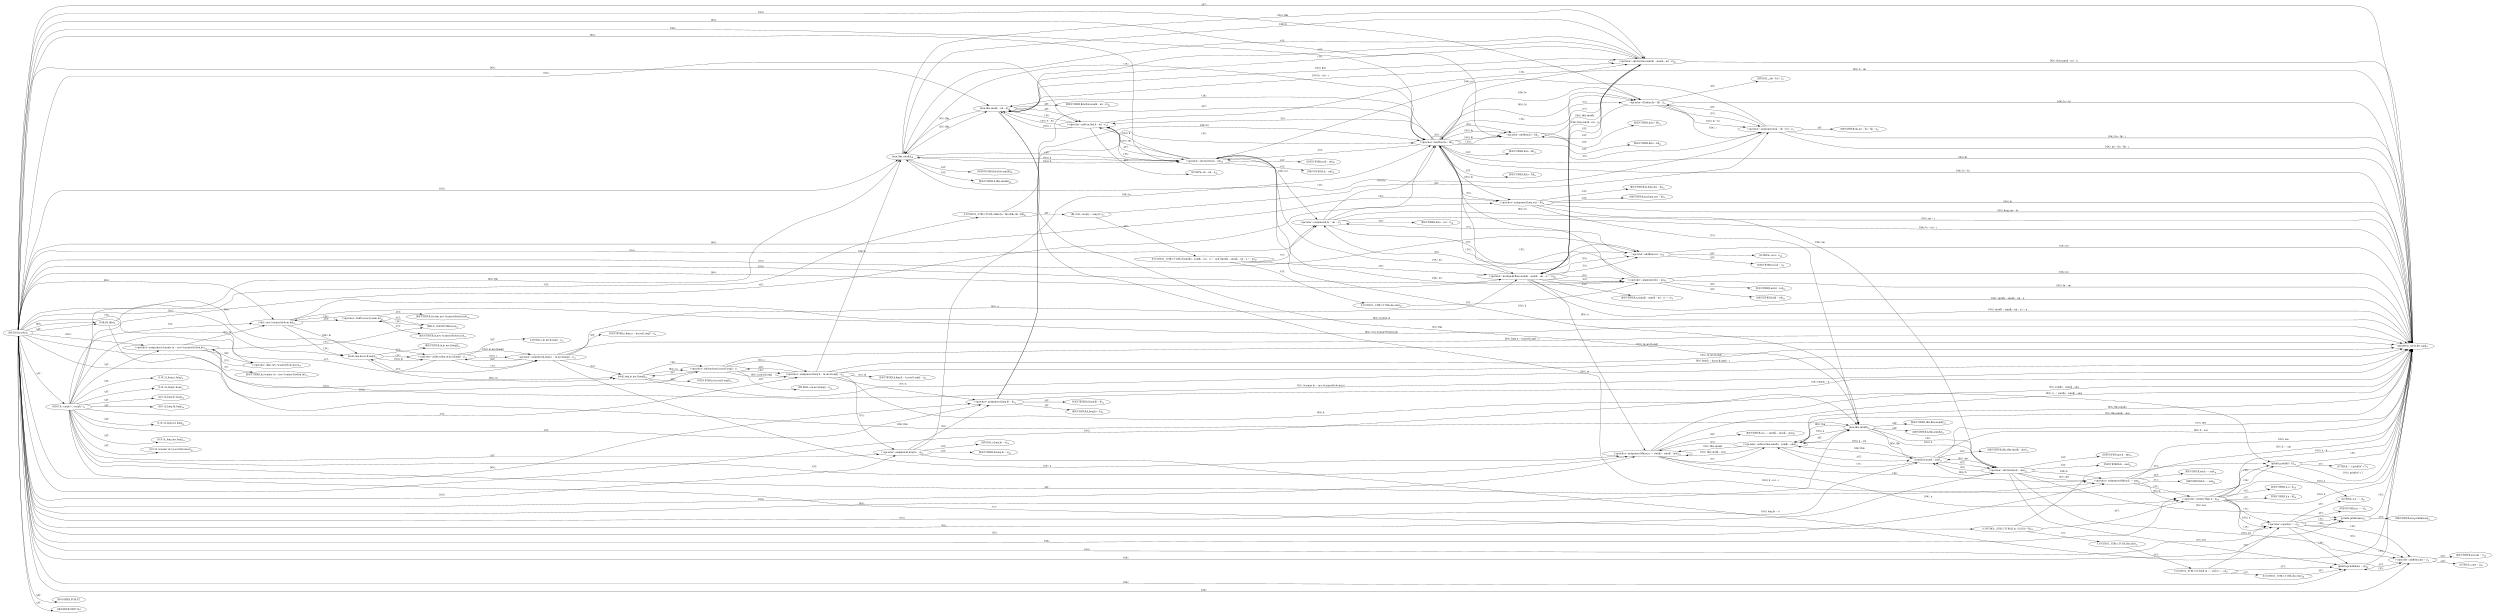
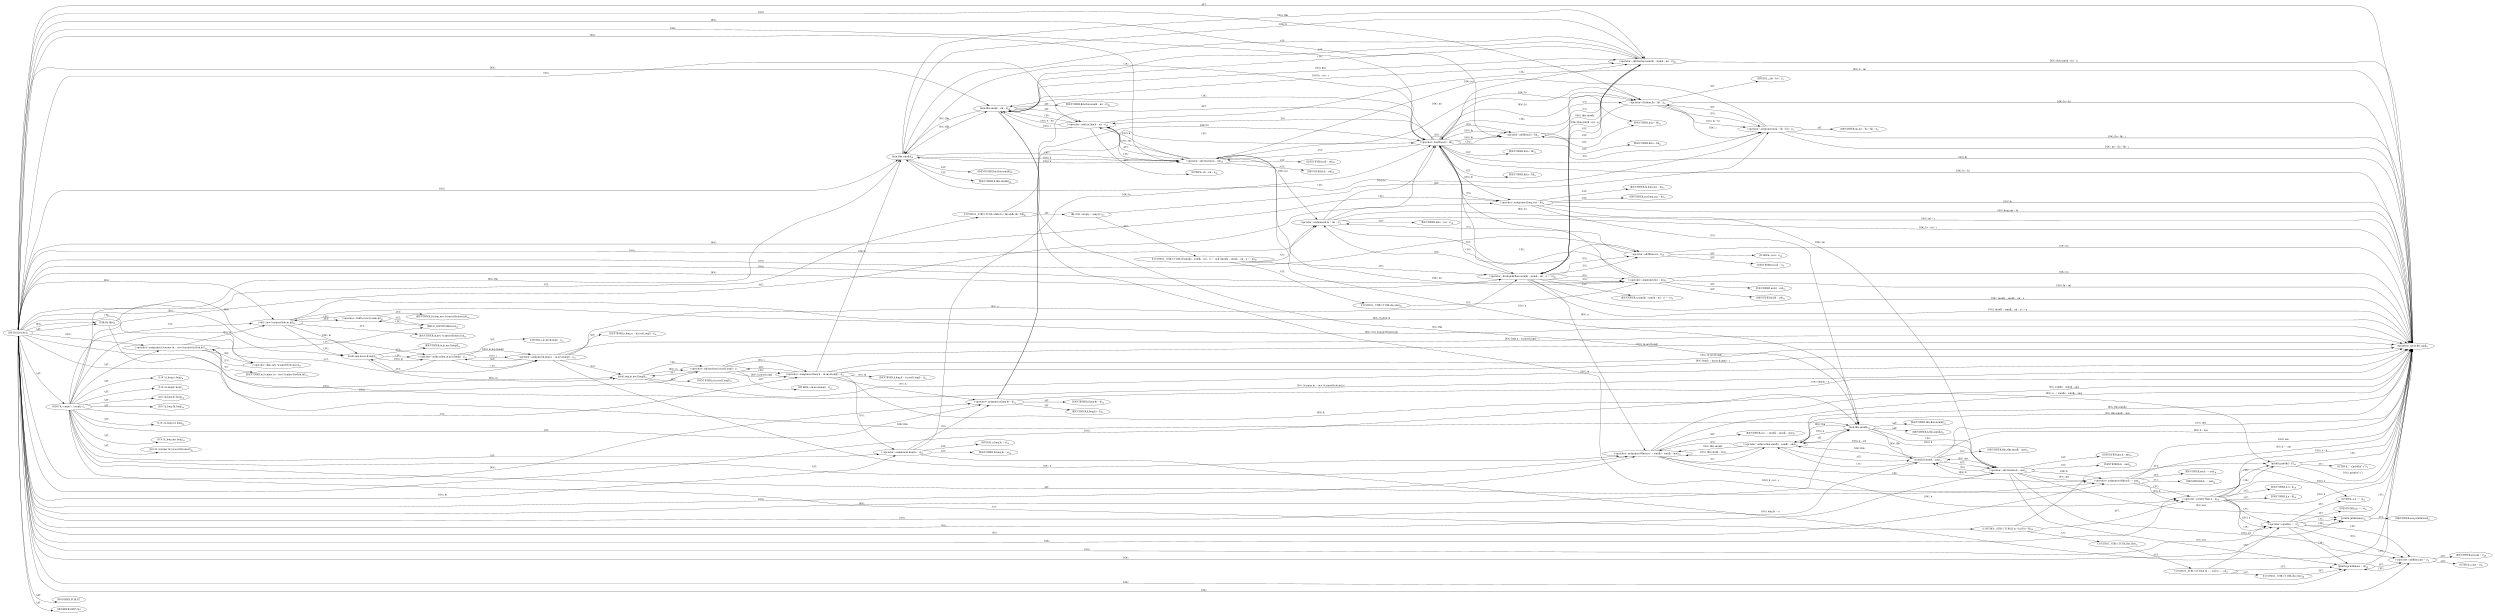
  digraph {
    fontname="Playfair Display"
    rankdir=LR
    node [fontname="Playfair Display"]
    edge [fontname="Playfair Display"]
    n1 [label=<(METHOD,solve)<SUB>8</SUB>>]
    n2 [label=<(PARAM,this)<SUB>8</SUB>>]
    n3 [label=<(BLOCK,&lt;empty&gt;,&lt;empty&gt;)<SUB>9</SUB>>]
    n4 [label=<(&lt;operator&gt;.assignment,Scanner in = new Scanner(System.in))<SUB>10</SUB>>]
    n5 [label=<(&lt;operator&gt;.alloc,new Scanner(System.in))<SUB>10</SUB>>]
    n6 [label=<(&lt;init&gt;,new Scanner(System.in))<SUB>10</SUB>>]
    n7 [label=<(&lt;operator&gt;.subtraction,in.nextLong() - 1)<SUB>11</SUB>>]
    n8 [label=<(nextLong,in.nextLong())<SUB>11</SUB>>]
    n9 [label=<(&lt;operator&gt;.subtraction,in.nextLong() - 1)<SUB>12</SUB>>]
    n10 [label=<(nextLong,in.nextLong())<SUB>12</SUB>>]
    n11 [label=<(&lt;operator&gt;.assignment,long lo = 0)<SUB>14</SUB>>]
    n12 [label=<(&lt;operator&gt;.assignment,long hi = k)<SUB>14</SUB>>]
    n13 [label=<(&lt;operator&gt;.lessThan,lo &lt; hi)<SUB>15</SUB>>]
    n14 [label=<(&lt;operator&gt;.addition,lo + hi)<SUB>17</SUB>>]
    n15 [label=<(&lt;operator&gt;.lessEqualsThan,sum(k) - sum(k - mi - 1) &lt;= n)<SUB>18</SUB>>]
    n16 [label=<(sum,this.sum(k))<SUB>18</SUB>>]
    n17 [label=<(sum,this.sum(k - mi - 1))<SUB>18</SUB>>]
    n18 [label=<(&lt;operator&gt;.subtraction,k - mi - 1)<SUB>18</SUB>>]
    n19 [label=<(&lt;operator&gt;.subtraction,k - mi)<SUB>18</SUB>>]
    n20 [label=<(&lt;operator&gt;.assignment,lo = mi + 1)<SUB>18</SUB>>]
    n21 [label=<(&lt;operator&gt;.addition,mi + 1)<SUB>18</SUB>>]
    n22 [label=<(&lt;operator&gt;.assignment,hi = mi)<SUB>19</SUB>>]
    n23 [label=<(&lt;operator&gt;.assignment,long ans = lo)<SUB>22</SUB>>]
    n24 [label=<(&lt;operator&gt;.assignmentMinus,n -= sum(k) - sum(k - ans))<SUB>23</SUB>>]
    n25 [label=<(sum,this.sum(k))<SUB>23</SUB>>]
    n26 [label=<(sum,this.sum(k - ans))<SUB>23</SUB>>]
    n27 [label=<(&lt;operator&gt;.subtraction,k - ans)<SUB>23</SUB>>]
    n28 [label=<(&lt;operator&gt;.assignmentMinus,k -= ans)<SUB>24</SUB>>]
    n29 [label=<(&lt;operator&gt;.greaterThan,n &gt; k)<SUB>26</SUB>>]
    n30 [label=<(println,println(&quot;-1&quot;))<SUB>26</SUB>>]
    n31 [label=<(&lt;operator&gt;.equals,n == 0)<SUB>27</SUB>>]
    n32 [label=<(println,println(ans))<SUB>27</SUB>>]
    n33 [label=<(println,println((ans + 1)))<SUB>28</SUB>>]
    n34 [label=<(&lt;operator&gt;.addition,ans + 1)<SUB>28</SUB>>]
    n35 [label=<(MODIFIER,PUBLIC)>]
    n36 [label=<(MODIFIER,VIRTUAL)>]
    n37 [label=<(METHOD_RETURN,void)<SUB>8</SUB>>]
    n38 [label=<(LOCAL,Scanner in: java.util.Scanner)<SUB>10</SUB>>]
    n39 [label=<(LOCAL,long n: long)<SUB>11</SUB>>]
    n40 [label=<(&lt;operator&gt;.assignment,long n = in.nextLong() - 1)<SUB>11</SUB>>]
    n41 [label=<(LOCAL,long k: long)<SUB>12</SUB>>]
    n42 [label=<(&lt;operator&gt;.assignment,long k = in.nextLong() - 1)<SUB>12</SUB>>]
    n43 [label=<(LOCAL,long lo: long)<SUB>14</SUB>>]
    n44 [label=<(LOCAL,long hi: long)<SUB>14</SUB>>]
    n45 [label=<(LOCAL,long mi: long)<SUB>14</SUB>>]
    n46 [label=<(CONTROL_STRUCTURE,while (lo &lt; hi),while (lo &lt; hi))<SUB>45</SUB>>]
    n47 [label=<(LOCAL,long ans: long)<SUB>22</SUB>>]
    n48 [label=<(CONTROL_STRUCTURE,if (n &gt; k),if (n &gt; k))<SUB>26</SUB>>]
    n49 [label=<(IDENTIFIER,in,Scanner in = new Scanner(System.in))<SUB>10</SUB>>]
    n50 [label=<(FIELD_IDENTIFIER,in,in)<SUB>10</SUB>>]
    n51 [label=<(IDENTIFIER,in,new Scanner(System.in))<SUB>10</SUB>>]
    n52 [label=<(&lt;operator&gt;.fieldAccess,System.in)<SUB>10</SUB>>]
    n53 [label=<(LITERAL,1,in.nextLong() - 1)<SUB>11</SUB>>]
    n54 [label=<(IDENTIFIER,in,in.nextLong())<SUB>11</SUB>>]
    n55 [label=<(LITERAL,1,in.nextLong() - 1)<SUB>12</SUB>>]
    n56 [label=<(IDENTIFIER,in,in.nextLong())<SUB>12</SUB>>]
    n57 [label=<(IDENTIFIER,lo,long lo = 0)<SUB>14</SUB>>]
    n58 [label=<(LITERAL,0,long lo = 0)<SUB>14</SUB>>]
    n59 [label=<(IDENTIFIER,hi,long hi = k)<SUB>14</SUB>>]
    n60 [label=<(IDENTIFIER,k,long hi = k)<SUB>14</SUB>>]
    n61 [label=<(&lt;operator&gt;.division,(lo + hi) / 2)<SUB>17</SUB>>]
    n62 [label=<(IDENTIFIER,lo,lo &lt; hi)<SUB>15</SUB>>]
    n63 [label=<(IDENTIFIER,hi,lo &lt; hi)<SUB>15</SUB>>]
    n64 [label=<(&lt;operator&gt;.assignment,mi = (lo + hi) / 2)<SUB>17</SUB>>]
    n65 [label=<(&lt;operator&gt;.subtraction,sum(k) - sum(k - mi - 1))<SUB>18</SUB>>]
    n66 [label=<(LITERAL,2,(lo + hi) / 2)<SUB>17</SUB>>]
    n67 [label=<(IDENTIFIER,lo,lo + hi)<SUB>17</SUB>>]
    n68 [label=<(IDENTIFIER,hi,lo + hi)<SUB>17</SUB>>]
    n69 [label=<(IDENTIFIER,n,sum(k) - sum(k - mi - 1) &lt;= n)<SUB>18</SUB>>]
    n70 [label=<(IDENTIFIER,this,this.sum(k))<SUB>18</SUB>>]
    n71 [label=<(IDENTIFIER,k,this.sum(k))<SUB>18</SUB>>]
    n72 [label=<(IDENTIFIER,this,this.sum(k - mi - 1))<SUB>18</SUB>>]
    n73 [label=<(LITERAL,0,n == 0)<SUB>27</SUB>>]
    n74 [label=<(LITERAL,1,k - mi - 1)<SUB>18</SUB>>]
    n75 [label=<(IDENTIFIER,k,k - mi)<SUB>18</SUB>>]
    n76 [label=<(IDENTIFIER,mi,k - mi)<SUB>18</SUB>>]
    n77 [label=<(IDENTIFIER,lo,lo = mi + 1)<SUB>18</SUB>>]
    n78 [label=<(IDENTIFIER,mi,mi + 1)<SUB>18</SUB>>]
    n79 [label=<(LITERAL,1,mi + 1)<SUB>18</SUB>>]
    n80 [label=<(IDENTIFIER,hi,hi = mi)<SUB>19</SUB>>]
    n81 [label=<(IDENTIFIER,mi,hi = mi)<SUB>19</SUB>>]
    n82 [label=<(IDENTIFIER,ans,long ans = lo)<SUB>22</SUB>>]
    n83 [label=<(IDENTIFIER,lo,long ans = lo)<SUB>22</SUB>>]
    n84 [label=<(IDENTIFIER,n,n -= sum(k) - sum(k - ans))<SUB>23</SUB>>]
    n85 [label=<(&lt;operator&gt;.subtraction,sum(k) - sum(k - ans))<SUB>23</SUB>>]
    n86 [label=<(IDENTIFIER,this,this.sum(k))<SUB>23</SUB>>]
    n87 [label=<(IDENTIFIER,k,this.sum(k))<SUB>23</SUB>>]
    n88 [label=<(IDENTIFIER,this,this.sum(k - ans))<SUB>23</SUB>>]
    n89 [label=<(IDENTIFIER,k,k - ans)<SUB>23</SUB>>]
    n90 [label=<(IDENTIFIER,ans,k - ans)<SUB>23</SUB>>]
    n91 [label=<(IDENTIFIER,k,k -= ans)<SUB>24</SUB>>]
    n92 [label=<(IDENTIFIER,ans,k -= ans)<SUB>24</SUB>>]
    n93 [label=<(IDENTIFIER,n,n &gt; k)<SUB>26</SUB>>]
    n94 [label=<(IDENTIFIER,k,n &gt; k)<SUB>26</SUB>>]
    n95 [label=<(LITERAL,&quot;-1&quot;,println(&quot;-1&quot;))<SUB>26</SUB>>]
    n96 [label=<(IDENTIFIER,n,n == 0)<SUB>27</SUB>>]
    n97 [label=<(IDENTIFIER,ans,println(ans))<SUB>27</SUB>>]
    n98 [label=<(IDENTIFIER,ans,ans + 1)<SUB>28</SUB>>]
    n99 [label=<(LITERAL,1,ans + 1)<SUB>28</SUB>>]
    n100 [label=<(IDENTIFIER,n,long n = in.nextLong() - 1)<SUB>11</SUB>>]
    n101 [label=<(IDENTIFIER,k,long k = in.nextLong() - 1)<SUB>12</SUB>>]
    n102 [label=<(BLOCK,&lt;empty&gt;,&lt;empty&gt;)<SUB>16</SUB>>]
    n103 [label=<(CONTROL_STRUCTURE,else,else)<SUB>27</SUB>>]
    n104 [label=<(IDENTIFIER,System,new Scanner(System.in))<SUB>10</SUB>>]
    n105 [label=<(CONTROL_STRUCTURE,if (sum(k) - sum(k - mi - 1) &lt;= n),if (sum(k) - sum(k - mi - 1) &lt;= n))<SUB>18</SUB>>]
    n106 [label=<(IDENTIFIER,mi,mi = (lo + hi) / 2)<SUB>17</SUB>>]
    n107 [label=<(CONTROL_STRUCTURE,else,else)<SUB>19</SUB>>]
    n108 [label=<(CONTROL_STRUCTURE,if (n == 0),if (n == 0))<SUB>27</SUB>>]
    n109 [label=<(CONTROL_STRUCTURE,else,else)<SUB>28</SUB>>]
    n1 -> n2 [label="AST: "]
    n1 -> n2 [label="DDG: "]
    n1 -> n3 [label="AST: "]
    n1 -> n4 [label="DDG: "]
    n1 -> n5 [label="CFG: "]
    n1 -> n6 [label="DDG: "]
    n1 -> n7 [label="DDG: "]
    n1 -> n8 [label="DDG: "]
    n1 -> n9 [label="DDG: "]
    n1 -> n10 [label="DDG: "]
-   n1 -> n11 [label="DDG: "]
+   n1 -> n11 [label="DDG: hi"]
    n1 -> n12 [label="DDG: "]
    n1 -> n13 [label="DDG: "]
    n1 -> n14 [label="DDG: "]
    n1 -> n15 [label="DDG: "]
    n1 -> n16 [label="DDG: "]
    n1 -> n17 [label="DDG: "]
    n1 -> n18 [label="DDG: "]
    n1 -> n19 [label="DDG: "]
    n1 -> n20 [label="DDG: "]
    n1 -> n21 [label="DDG: "]
    n1 -> n22 [label="DDG: "]
    n1 -> n23 [label="DDG: "]
    n1 -> n24 [label="DDG: "]
    n1 -> n25 [label="DDG: "]
    n1 -> n26 [label="DDG: "]
    n1 -> n27 [label="DDG: "]
    n1 -> n28 [label="DDG: "]
    n1 -> n29 [label="DDG: "]
    n1 -> n30 [label="DDG: "]
    n1 -> n31 [label="DDG: "]
    n1 -> n32 [label="DDG: "]
    n1 -> n33 [label="DDG: "]
    n1 -> n34 [label="DDG: "]
    n1 -> n35 [label="AST: "]
    n1 -> n36 [label="AST: "]
    n1 -> n37 [label="AST: "]
    n2 -> n16 [label="DDG: this"]
    n2 -> n25 [label="DDG: this"]
    n3 -> n4 [label="AST: "]
    n3 -> n6 [label="AST: "]
    n3 -> n11 [label="AST: "]
    n3 -> n12 [label="AST: "]
    n3 -> n23 [label="AST: "]
    n3 -> n24 [label="AST: "]
    n3 -> n28 [label="AST: "]
    n3 -> n38 [label="AST: "]
    n3 -> n39 [label="AST: "]
    n3 -> n40 [label="AST: "]
    n3 -> n41 [label="AST: "]
    n3 -> n42 [label="AST: "]
    n3 -> n43 [label="AST: "]
    n3 -> n44 [label="AST: "]
    n3 -> n45 [label="AST: "]
    n3 -> n46 [label="AST: "]
    n3 -> n47 [label="AST: "]
    n3 -> n48 [label="AST: "]
    n4 -> n5 [label="AST: "]
    n4 -> n6 [label="DDG: in"]
    n4 -> n37 [label="DDG: Scanner in = new Scanner(System.in)"]
    n4 -> n49 [label="AST: "]
    n4 -> n50 [label="CFG: "]
    n5 -> n4 [label="CFG: "]
    n6 -> n8 [label="CFG: "]
    n6 -> n8 [label="DDG: in"]
    n6 -> n37 [label="DDG: System.in"]
    n6 -> n37 [label="DDG: new Scanner(System.in)"]
-   n52 -> n51 [label="AST: "]
+   n6 -> n51 [label="AST: "]
    n6 -> n52 [label="AST: "]
    n7 -> n8 [label="AST: "]
    n7 -> n40 [label="CFG: "]
    n7 -> n40 [label="DDG: in.nextLong()"]
    n7 -> n40 [label="DDG: 1"]
    n7 -> n53 [label="AST: "]
    n8 -> n7 [label="CFG: "]
    n8 -> n7 [label="DDG: in"]
    n8 -> n10 [label="DDG: in"]
    n8 -> n54 [label="AST: "]
    n9 -> n10 [label="AST: "]
    n9 -> n37 [label="DDG: in.nextLong()"]
    n9 -> n42 [label="CFG: "]
    n9 -> n42 [label="DDG: in.nextLong()"]
    n9 -> n42 [label="DDG: 1"]
    n9 -> n55 [label="AST: "]
    n10 -> n9 [label="CFG: "]
    n10 -> n9 [label="DDG: in"]
    n10 -> n37 [label="DDG: in"]
    n10 -> n56 [label="AST: "]
    n11 -> n12 [label="CFG: "]
    n11 -> n13 [label="DDG: lo"]
    n11 -> n37 [label="DDG: long lo = 0"]
    n11 -> n57 [label="AST: "]
    n11 -> n58 [label="AST: "]
    n12 -> n13 [label="CFG: "]
    n12 -> n13 [label="DDG: hi"]
    n12 -> n37 [label="DDG: long hi = k"]
    n12 -> n59 [label="AST: "]
    n12 -> n60 [label="AST: "]
    n13 -> n13 [label="CDG: "]
    n13 -> n14 [label="CFG: "]
    n13 -> n14 [label="DDG: lo"]
    n13 -> n14 [label="DDG: hi"]
    n13 -> n14 [label="CDG: "]
    n13 -> n15 [label="CDG: "]
    n13 -> n16 [label="CDG: "]
    n13 -> n17 [label="CDG: "]
    n13 -> n18 [label="CDG: "]
    n13 -> n19 [label="AST: "]
    n13 -> n23 [label="CFG: "]
    n13 -> n23 [label="DDG: lo"]
    n13 -> n37 [label="DDG: hi"]
    n13 -> n37 [label="DDG: lo &lt; hi"]
    n13 -> n61 [label="DDG: lo"]
    n13 -> n61 [label="DDG: hi"]
    n13 -> n61 [label="CDG: "]
    n13 -> n62 [label="AST: "]
    n13 -> n63 [label="AST: "]
    n13 -> n64 [label="CDG: "]
    n13 -> n65 [label="CDG: "]
    n14 -> n61 [label="CFG: "]
    n14 -> n67 [label="AST: "]
    n14 -> n68 [label="AST: "]
    n15 -> n20 [label="CDG: "]
    n15 -> n21 [label="CFG: "]
    n15 -> n21 [label="CDG: "]
    n15 -> n22 [label="CFG: "]
    n15 -> n22 [label="CDG: "]
    n15 -> n24 [label="DDG: n"]
    n15 -> n37 [label="DDG: sum(k) - sum(k - mi - 1)"]
    n15 -> n37 [label="DDG: sum(k) - sum(k - mi - 1) &lt;= n"]
    n15 -> n65 [label="AST: "]
    n15 -> n69 [label="AST: "]
    n16 -> n17 [label="DDG: this"]
    n16 -> n19 [label="CFG: "]
    n16 -> n19 [label="DDG: k"]
    n16 -> n65 [label="DDG: this"]
    n16 -> n65 [label="DDG: k"]
    n16 -> n70 [label="AST: "]
    n16 -> n71 [label="AST: "]
    n17 -> n16 [label="DDG: this"]
    n17 -> n18 [label="AST: "]
    n17 -> n25 [label="DDG: this"]
    n17 -> n65 [label="CFG: "]
    n17 -> n65 [label="DDG: this"]
    n17 -> n65 [label="DDG: k - mi - 1"]
    n17 -> n72 [label="AST: "]
    n17 -> n73 [label="DDG: k - mi - 1"]
    n18 -> n17 [label="CFG: "]
    n18 -> n17 [label="DDG: k - mi"]
    n18 -> n17 [label="DDG: 1"]
    n18 -> n19 [label="AST: "]
    n18 -> n37 [label="DDG: k - mi"]
    n18 -> n74 [label="AST: "]
    n19 -> n16 [label="DDG: k"]
    n19 -> n18 [label="CFG: "]
    n19 -> n18 [label="DDG: k"]
    n19 -> n18 [label="DDG: mi"]
    n19 -> n20 [label="DDG: mi"]
-   n19 -> n21 [label="DDG: mi"]
+   n19 -> n67 [label="DDG: mi"]
    n19 -> n22 [label="DDG: mi"]
    n19 -> n25 [label="DDG: k"]
    n19 -> n75 [label="AST: "]
    n19 -> n76 [label="AST: "]
    n20 -> n13 [label="CFG: "]
    n20 -> n13 [label="DDG: lo"]
    n20 -> n21 [label="AST: "]
    n20 -> n37 [label="DDG: mi + 1"]
    n20 -> n37 [label="DDG: lo = mi + 1"]
    n20 -> n77 [label="AST: "]
    n21 -> n20 [label="CFG: "]
    n21 -> n37 [label="DDG: mi"]
    n21 -> n78 [label="AST: "]
    n21 -> n79 [label="AST: "]
    n22 -> n13 [label="CFG: "]
    n22 -> n13 [label="DDG: hi"]
    n22 -> n37 [label="DDG: mi"]
    n22 -> n37 [label="DDG: hi = mi"]
    n22 -> n80 [label="AST: "]
    n22 -> n81 [label="AST: "]
    n23 -> n25 [label="CFG: "]
    n23 -> n27 [label="DDG: ans"]
    n23 -> n37 [label="DDG: lo"]
    n23 -> n37 [label="DDG: long ans = lo"]
    n23 -> n82 [label="AST: "]
    n23 -> n83 [label="AST: "]
    n24 -> n28 [label="CFG: "]
    n24 -> n29 [label="DDG: n"]
    n24 -> n37 [label="DDG: sum(k) - sum(k - ans)"]
    n24 -> n37 [label="DDG: n -= sum(k) - sum(k - ans)"]
    n24 -> n84 [label="AST: "]
    n24 -> n85 [label="AST: "]
    n25 -> n26 [label="DDG: this"]
    n25 -> n27 [label="CFG: "]
    n25 -> n27 [label="DDG: k"]
    n25 -> n85 [label="DDG: this"]
    n25 -> n85 [label="DDG: k"]
    n25 -> n86 [label="AST: "]
    n25 -> n87 [label="AST: "]
    n26 -> n27 [label="AST: "]
    n26 -> n37 [label="DDG: this"]
    n26 -> n37 [label="DDG: k - ans"]
    n26 -> n85 [label="CFG: "]
    n26 -> n85 [label="DDG: this"]
    n26 -> n85 [label="DDG: k - ans"]
    n26 -> n88 [label="AST: "]
    n27 -> n26 [label="CFG: "]
    n27 -> n26 [label="DDG: k"]
    n27 -> n26 [label="DDG: ans"]
    n27 -> n28 [label="DDG: ans"]
    n27 -> n28 [label="DDG: k"]
    n27 -> n32 [label="DDG: ans"]
    n27 -> n33 [label="DDG: ans"]
    n27 -> n34 [label="DDG: ans"]
    n27 -> n89 [label="AST: "]
    n27 -> n90 [label="AST: "]
    n28 -> n29 [label="CFG: "]
    n28 -> n29 [label="DDG: k"]
    n28 -> n37 [label="DDG: ans"]
    n28 -> n37 [label="DDG: k -= ans"]
    n28 -> n91 [label="AST: "]
    n28 -> n92 [label="AST: "]
    n29 -> n30 [label="CFG: "]
    n29 -> n30 [label="CDG: "]
    n29 -> n31 [label="CFG: "]
    n29 -> n31 [label="DDG: n"]
    n29 -> n31 [label="CDG: "]
    n29 -> n37 [label="DDG: n"]
    n29 -> n37 [label="DDG: k"]
    n29 -> n37 [label="DDG: n &gt; k"]
    n29 -> n93 [label="AST: "]
    n29 -> n94 [label="AST: "]
    n30 -> n37 [label="CFG: "]
    n30 -> n37 [label="DDG: println(&quot;-1&quot;)"]
    n30 -> n95 [label="AST: "]
    n31 -> n32 [label="CFG: "]
    n31 -> n32 [label="CDG: "]
    n31 -> n33 [label="CDG: "]
    n31 -> n34 [label="CFG: "]
    n31 -> n34 [label="CDG: "]
    n31 -> n73 [label="AST: "]
    n31 -> n96 [label="AST: "]
    n32 -> n37 [label="CFG: "]
    n32 -> n97 [label="AST: "]
    n33 -> n34 [label="AST: "]
    n33 -> n37 [label="CFG: "]
    n34 -> n33 [label="CFG: "]
    n34 -> n98 [label="AST: "]
    n34 -> n99 [label="AST: "]
    n40 -> n7 [label="AST: "]
    n40 -> n10 [label="CFG: "]
    n40 -> n15 [label="DDG: n"]
    n40 -> n24 [label="DDG: n"]
    n40 -> n37 [label="DDG: long n = in.nextLong() - 1"]
    n40 -> n100 [label="AST: "]
    n42 -> n9 [label="AST: "]
    n42 -> n11 [label="CFG: "]
    n42 -> n12 [label="DDG: k"]
    n42 -> n16 [label="DDG: k"]
    n42 -> n25 [label="DDG: k"]
    n42 -> n37 [label="DDG: in.nextLong() - 1"]
    n42 -> n37 [label="DDG: long k = in.nextLong() - 1"]
    n42 -> n101 [label="DDG: hi"]
    n46 -> n13 [label="AST: "]
    n46 -> n102 [label="AST: "]
    n48 -> n29 [label="AST: "]
    n48 -> n30 [label="AST: "]
    n48 -> n103 [label="AST: "]
    n50 -> n52 [label="CFG: "]
    n52 -> n6 [label="CFG: "]
    n52 -> n50 [label="AST: "]
    n52 -> n104 [label="AST: "]
    n61 -> n1 [label="DDG: "]
    n61 -> n14 [label="AST: "]
    n61 -> n37 [label="DDG: lo + hi"]
    n61 -> n64 [label="CFG: "]
    n61 -> n64 [label="DDG: lo + hi"]
    n61 -> n64 [label="DDG: 2"]
    n61 -> n66 [label="AST: "]
    n64 -> n16 [label="CFG: "]
    n64 -> n19 [label="DDG: mi"]
    n64 -> n37 [label="DDG: (lo + hi) / 2"]
    n64 -> n37 [label="DDG: mi = (lo + hi) / 2"]
    n64 -> n61 [label="AST: "]
    n64 -> n106 [label="AST: "]
    n65 -> n15 [label="CFG: "]
    n65 -> n15 [label="DDG: this.sum(k)"]
    n65 -> n15 [label="DDG: this.sum(k - mi - 1)"]
    n65 -> n16 [label="AST: "]
    n65 -> n17 [label="AST: "]
    n65 -> n37 [label="DDG: this.sum(k - mi - 1)"]
    n85 -> n24 [label="CFG: "]
    n85 -> n24 [label="DDG: this.sum(k)"]
    n85 -> n24 [label="DDG: this.sum(k - ans)"]
    n85 -> n25 [label="AST: "]
    n85 -> n26 [label="AST: "]
    n85 -> n37 [label="DDG: this.sum(k)"]
    n85 -> n37 [label="DDG: this.sum(k - ans)"]
    n102 -> n64 [label="AST: "]
    n102 -> n105 [label="AST: "]
    n103 -> n108 [label="AST: "]
    n105 -> n15 [label="AST: "]
    n105 -> n20 [label="AST: "]
    n105 -> n107 [label="AST: "]
    n107 -> n22 [label="AST: "]
    n108 -> n31 [label="AST: "]
    n108 -> n33 [label="AST: "]
    n108 -> n109 [label="AST: "]
    n109 -> n33 [label="AST: "]
  }
